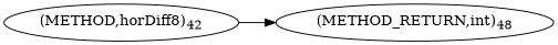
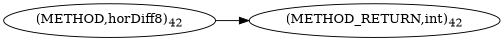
  digraph {
    rankdir=LR
    n1 [label=<(METHOD,horDiff8)<SUB>42</SUB>>]
-   n2 [label=<(METHOD_RETURN,int)<SUB>48</SUB>>]
+   n2 [label=<(METHOD_RETURN,int)<SUB>42</SUB>>]
    n1 -> n2
  }
